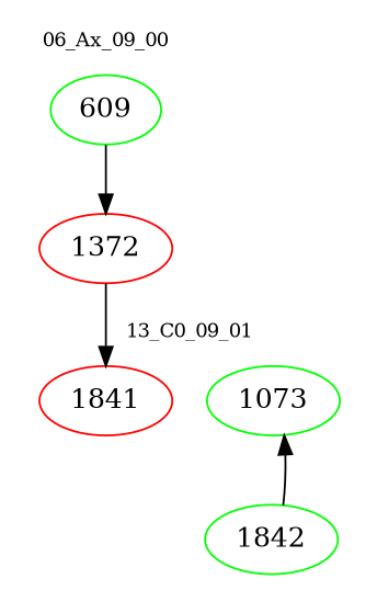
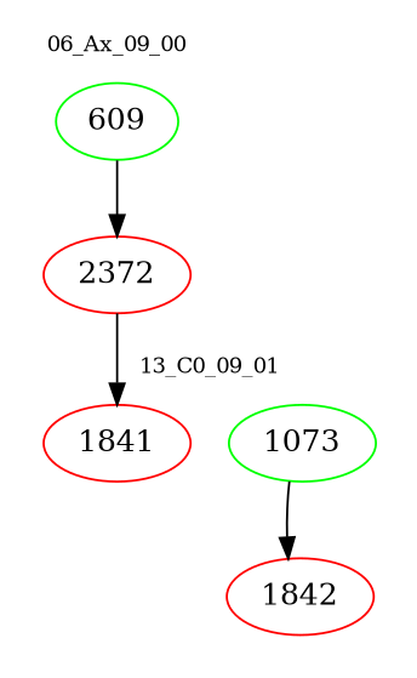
  digraph {
    node [color=red]
    edge [color=black]
    n1 [color=green label=609]
-   n2 [label=1372]
+   n2 [label=2372]
    n3 [color=green label=1073]
    n4 [label=1841]
-   n5 [color=green label=1842]
+   n5 [label=1842]
    subgraph cluster_1 {
      color=white
      fontsize=10
      label="06_Ax_09_00"
      n1
      n2
    }
    subgraph cluster_2 {
      color=white
      fontsize=10
      label="13_C0_09_01"
      n3
      n4
      n5
    }
    n1 -> n2
    n2 -> n4
-   n5 -> n3
+   n3 -> n5
  }
